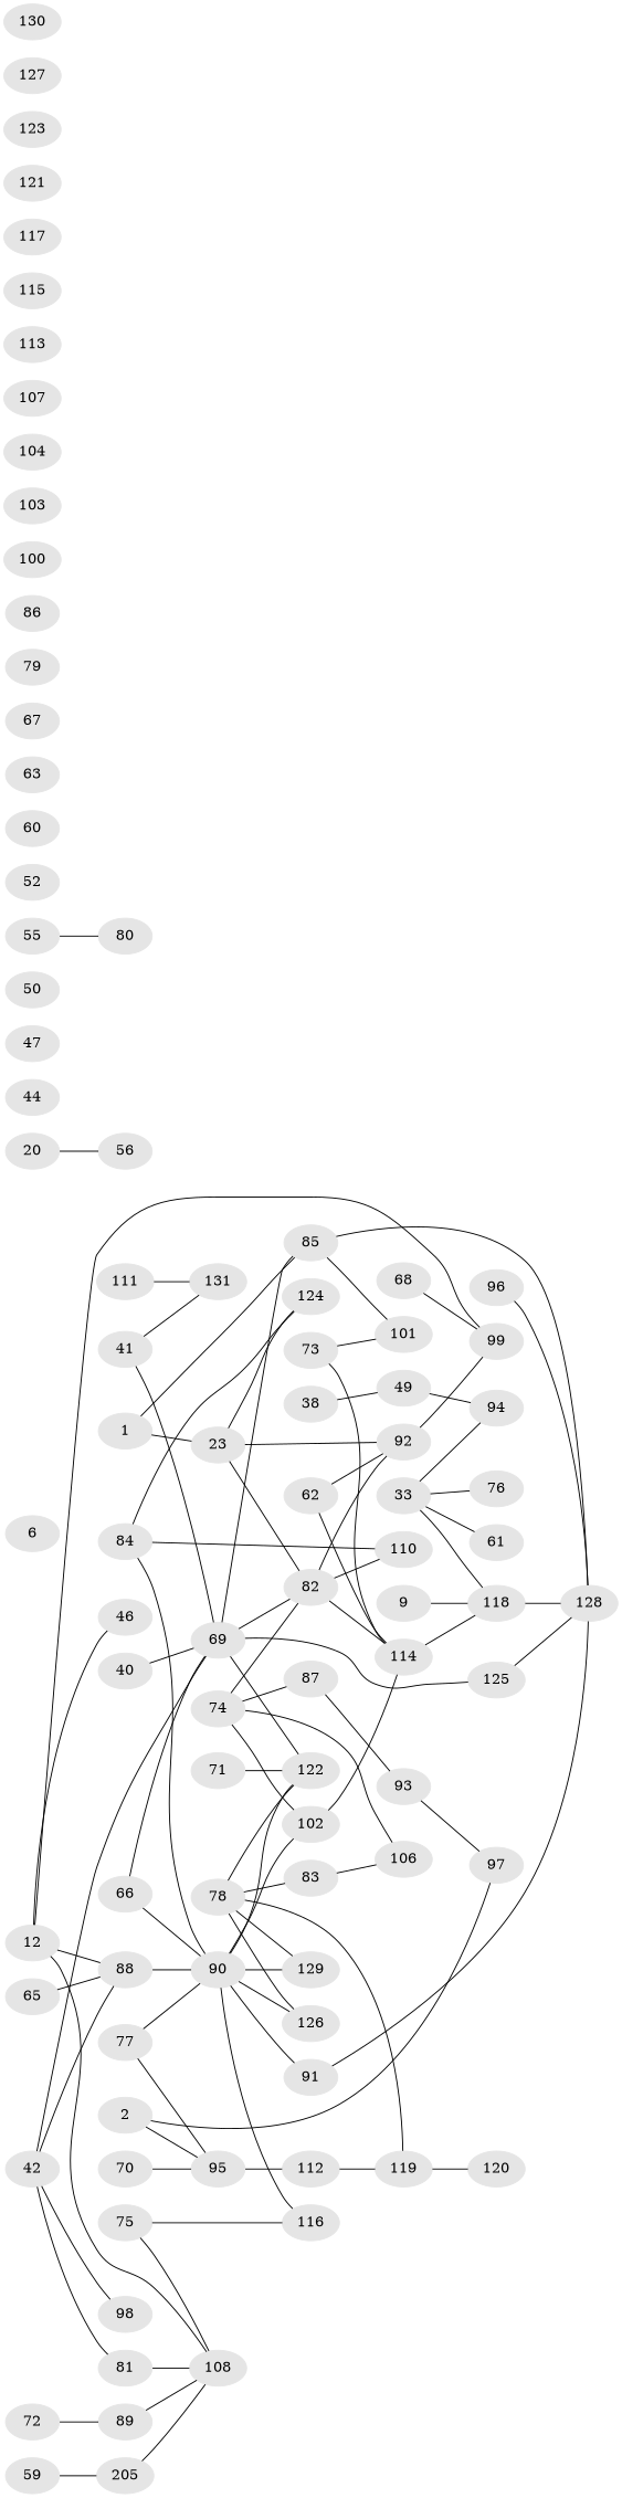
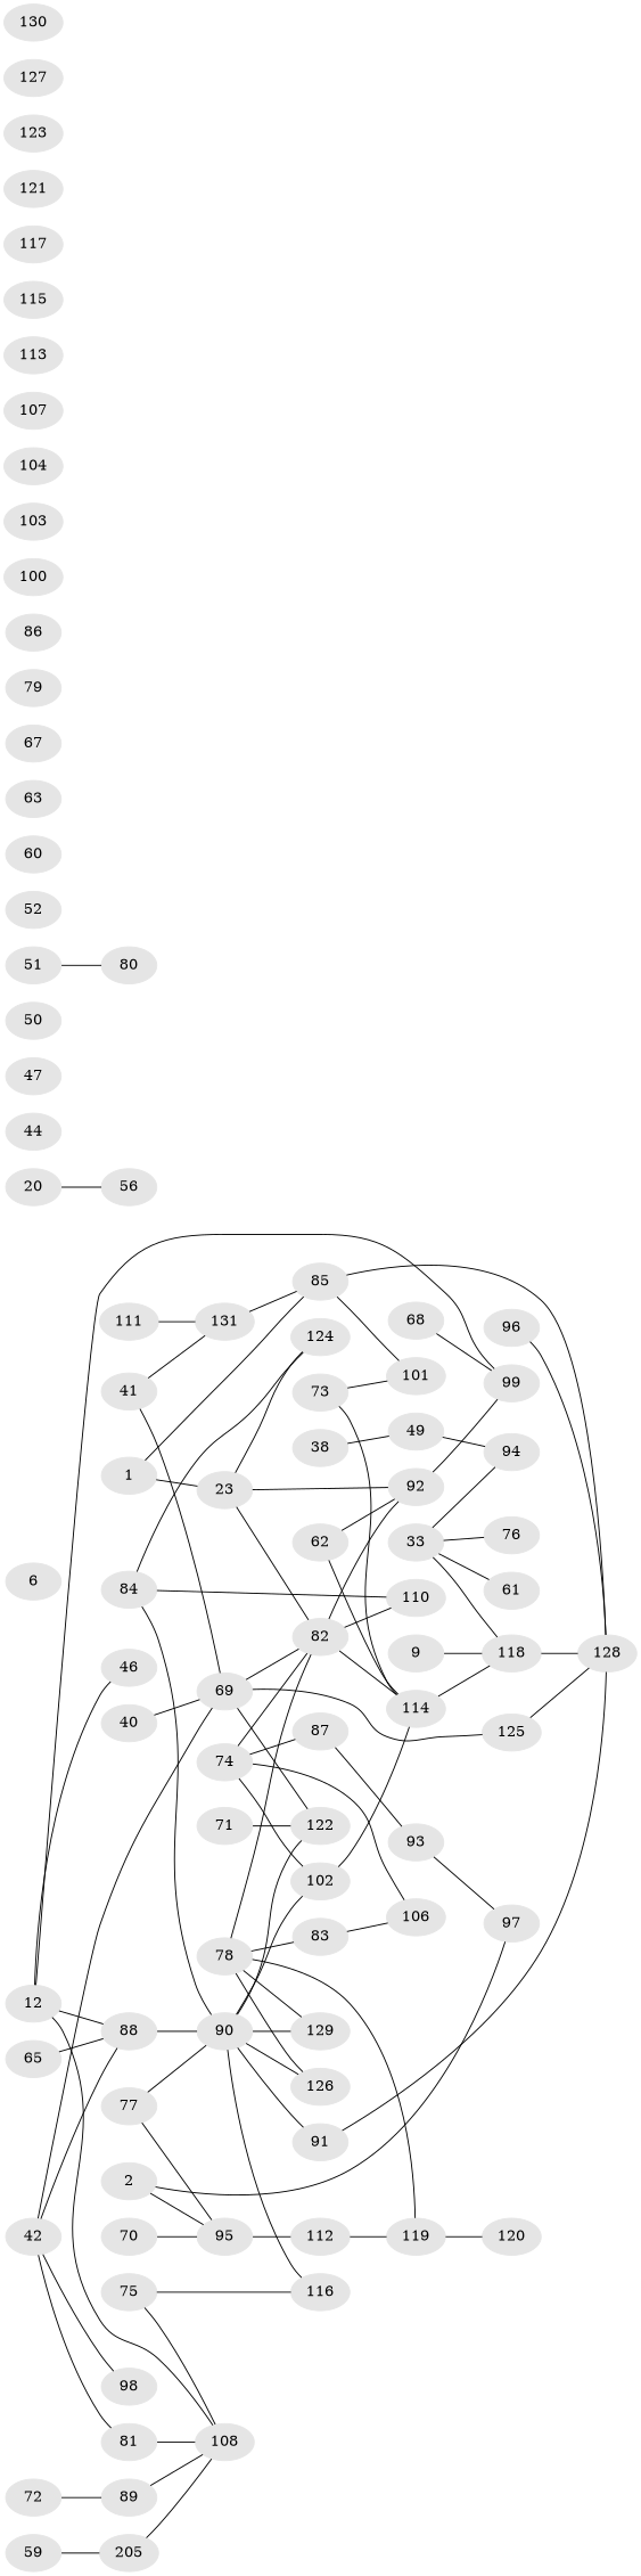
  graph {
    fontname="DejaVu Serif"
    rankdir=LR
    node [color=gray90 fontname="DejaVu Serif" style=filled]
    edge [fontname="DejaVu Serif"]
    1
    23
    85
    82 [super="+15+29+55"]
    92
    124
    101 [super="+8+16+30"]
    128 [super="+34"]
    2
    95
    97
    112 [super="+32+43"]
    6
    118 [super="+7"]
    9
    12 [super="+5"]
    46
    88
    99
    108 [super="+11"]
    90 [super="+48"]
    20
    56
    114
    110
    33
    61
    76
    94
    38
    49
    69 [super="+27+36+21+45"]
    122 [super="+109"]
    125
    40
    41 [super="+22"]
    131
    42
    81
    98
    44
    47
    50
-   51 [label=55]
+   51
    80
    52
    n47 [label=205]
    59
    60
    62
    63
    65
-   66 [super="+57"]
    102
    116
    126
    129
    91 [super="+3"]
    67
    68
    70
    71
    72
    89
    73
    74 [super="+35"]
    87
    106 [super="+39"]
    93 [super="+19"]
    75 [super="+26+4+54"]
    77
    78 [super="+64+58"]
    83
    119 [super="+14+53"]
    120
    79
    84 [super="+31"]
    86
    96
    100
    103
    104
    107
    111
    113
    115
    117
    121
    123
    127
    130
    1 -- 23
    1 -- 85
    23 -- 82
    23 -- 92
    23 -- 124
    85 -- 101
    85 -- 128
    82 -- 92
    82 -- 114
    82 -- 110
    92 -- 99
    2 -- 95
    2 -- 97
    95 -- 112
    112 -- 119
    118 -- 128
    9 -- 118
    12 -- 46
    12 -- 88 [weight=2]
    12 -- 99
    12 -- 108
    88 -- 90 [weight=2]
    90 -- 122 [weight=2]
    90 -- 102
    90 -- 116
    90 -- 126
    90 -- 129
    90 -- 91 [weight=2]
    20 -- 56
    114 -- 118
    33 -- 118
    33 -- 61
    33 -- 76
    33 -- 94
    38 -- 49
    49 -- 94
-   69 -- 85
+   131 -- 85
    69 -- 82
    69 -- 122
    69 -- 125
    125 -- 128
    40 -- 69
    41 -- 69
    41 -- 131
    42 -- 88
    42 -- 69
    42 -- 81
    42 -- 98
    81 -- 108
    51 -- 80
    n47 -- 108
    59 -- n47
    62 -- 92
    62 -- 114
    65 -- 88
-   66 -- 90
-   66 -- 69
    102 -- 114
    91 -- 128
    68 -- 99
    70 -- 95
    71 -- 122
    72 -- 89
    89 -- 108
    73 -- 101
    73 -- 114
    74 -- 82
    74 -- 102
    74 -- 87
    74 -- 106
    87 -- 93
    93 -- 97
    75 -- 108
    75 -- 116
    77 -- 95
    77 -- 90
-   78 -- 122
+   78 -- 82
    78 -- 126
    78 -- 129
    78 -- 83
    78 -- 119
    83 -- 106
    119 -- 120
    84 -- 124
    84 -- 90
    84 -- 110
    96 -- 128
    111 -- 131
  }
